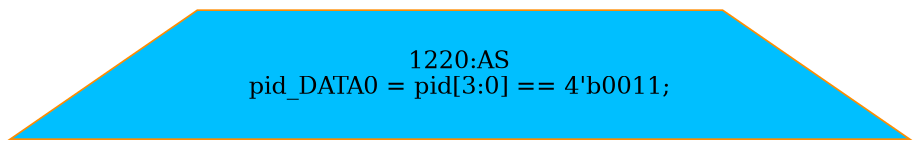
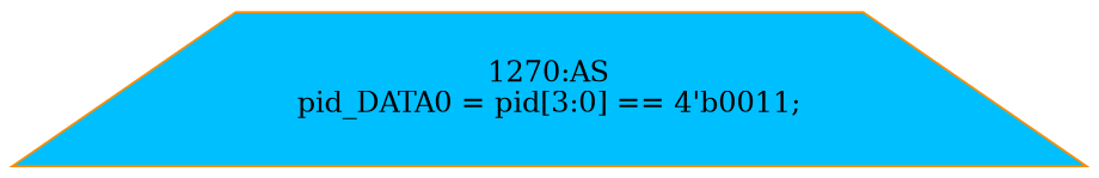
  strict digraph {
    fontname="DejaVu Serif"
-   n1 [ast="<pyverilog.vparser.ast.Assign object at 0x7f0647e56d90>" def_var="['pid_DATA0']" fillcolor=deepskyblue label="1220:AS\npid_DATA0 = pid[3:0] == 4'b0011;" statements="[]" style=filled typ=Assign use_var="['pid']" color=darkorange shape=trapezium fontname="DejaVu Serif"]
+   n1 [ast="<pyverilog.vparser.ast.Assign object at 0x7f0647e56d90>" def_var="['pid_DATA0']" fillcolor=deepskyblue label="1270:AS\npid_DATA0 = pid[3:0] == 4'b0011;" statements="[]" style=filled typ=Assign use_var="['pid']" color=darkorange shape=trapezium fontname="DejaVu Serif"]
  }
